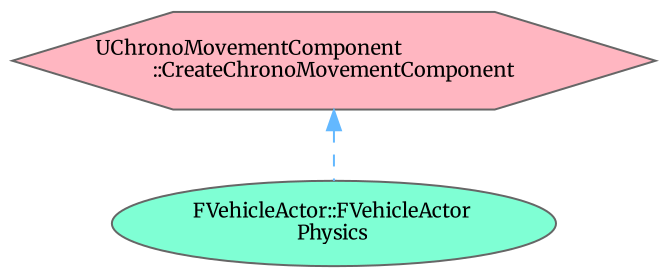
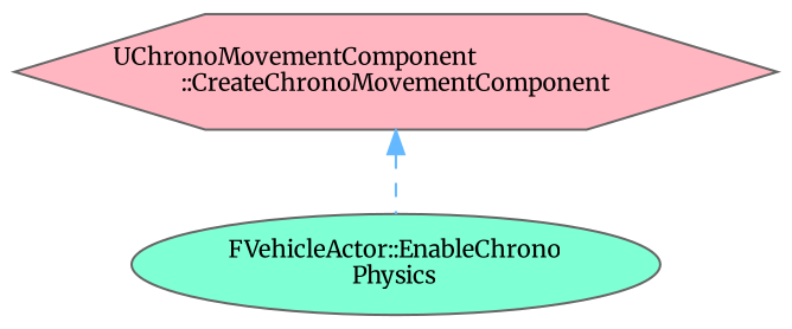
  digraph {
    rankdir=TB
    fontname=Merriweather
    node [fontname=Merriweather fontsize=10 style=filled]
    n1 [color=gray40 fillcolor=lightpink fontcolor=black height=0.2 label="UChronoMovementComponent\l::CreateChronoMovementComponent" shape=hexagon width=0.4]
-   n2 [color=grey40 fillcolor=aquamarine height=0.2 label="FVehicleActor::FVehicleActor\lPhysics" shape=ellipse width=0.4]
+   n2 [color=grey40 fillcolor=aquamarine height=0.2 label="FVehicleActor::EnableChrono\lPhysics" shape=ellipse width=0.4]
    n1 -> n2 [color=steelblue1 dir=back fontname=Merriweather fontsize=10 labelfontname=Helvetica labelfontsize=10 style=dashed]
  }
